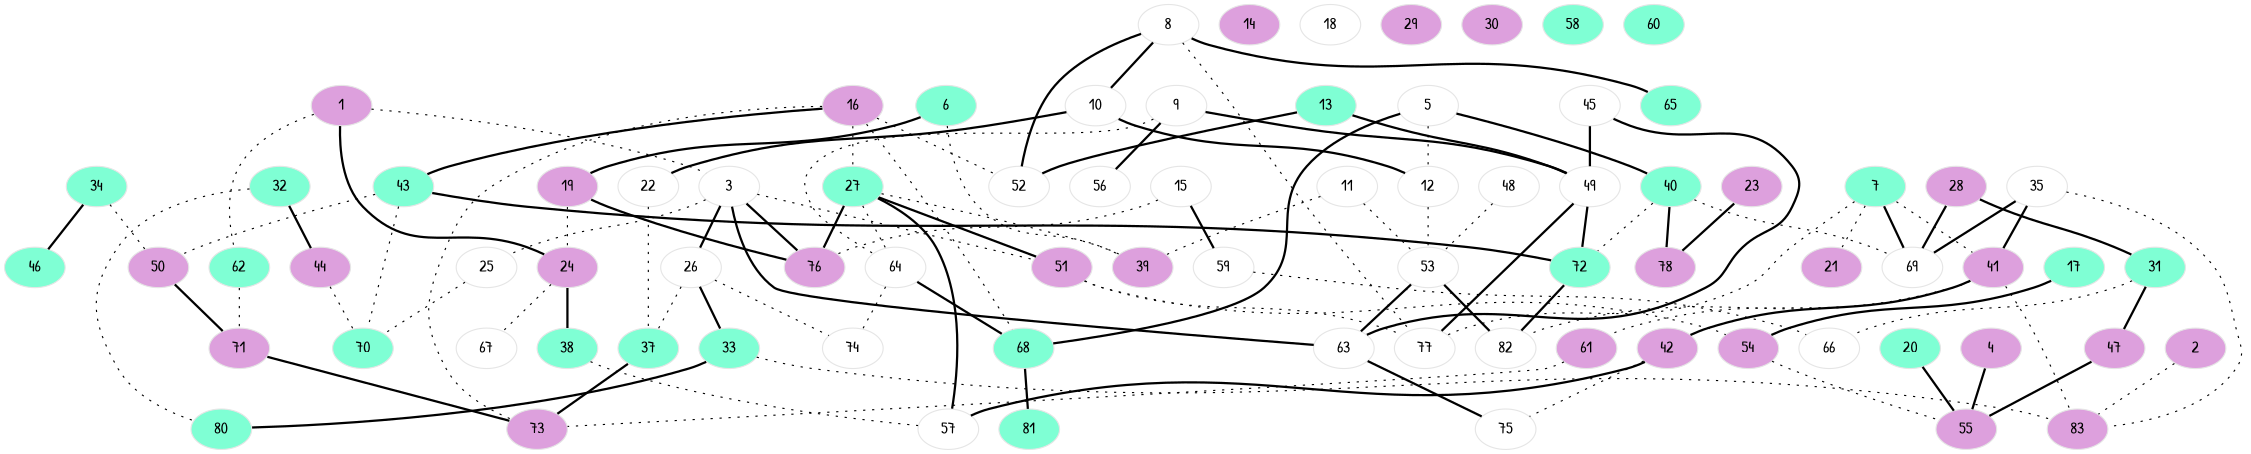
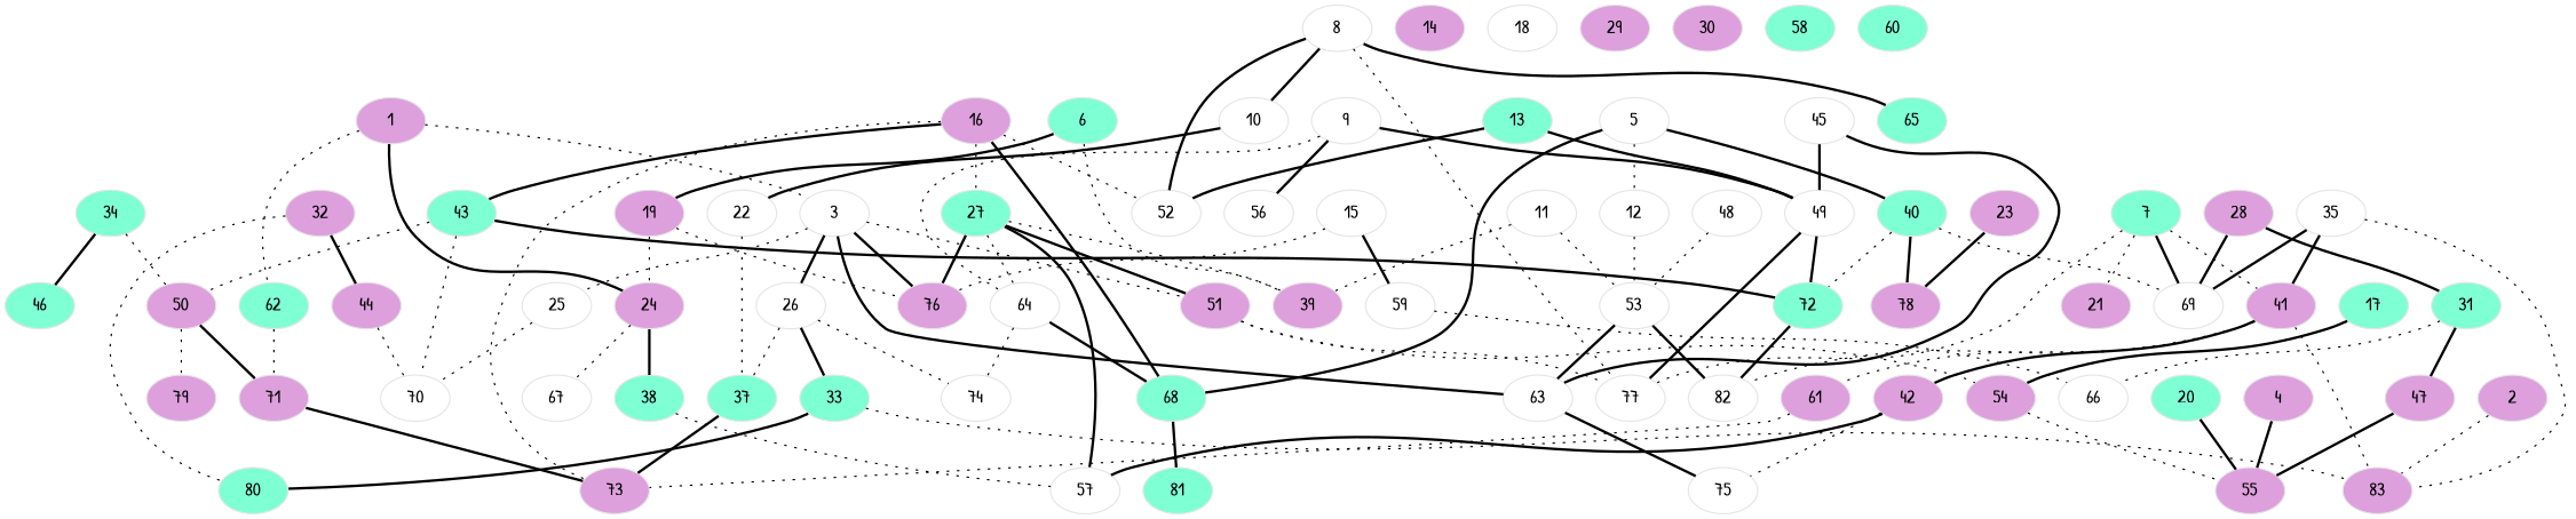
  graph {
    fontname="Patrick Hand"
    node [color=gray90 fillcolor=white fontname="Patrick Hand" style=filled]
    edge [fontname="Patrick Hand" style=bold]
    3
    1 [fillcolor=plum]
    24 [fillcolor=plum]
    62 [fillcolor=aquamarine]
    25
    26
    51 [fillcolor=plum]
    63
    76 [fillcolor=plum]
    38 [fillcolor=aquamarine]
    67
    71 [fillcolor=plum]
    2 [fillcolor=plum]
    83 [fillcolor=plum]
-   70 [fillcolor=aquamarine]
+   70
    37 [fillcolor=aquamarine]
    33 [fillcolor=aquamarine]
    74
    77
    54 [fillcolor=plum]
    75
    4 [fillcolor=plum]
    55 [fillcolor=plum]
    5
    12
    40 [fillcolor=aquamarine]
    68 [fillcolor=aquamarine]
    53
    69
    78 [fillcolor=plum]
    72 [fillcolor=aquamarine]
    81 [fillcolor=aquamarine]
    6 [fillcolor=aquamarine]
    19 [fillcolor=plum]
    39 [fillcolor=plum]
    7 [fillcolor=aquamarine]
    21 [fillcolor=plum]
    41 [fillcolor=plum]
    82
    42 [fillcolor=plum]
    61 [fillcolor=plum]
    8
    10
    52
    65 [fillcolor=aquamarine]
    22
    9
    49
    56
    64
    11
    13 [fillcolor=aquamarine]
    14 [fillcolor=plum]
    15
    59
    66
    16 [fillcolor=plum]
    27 [fillcolor=aquamarine]
    43 [fillcolor=aquamarine]
    73 [fillcolor=plum]
    57
    50 [fillcolor=plum]
    17 [fillcolor=aquamarine]
    18
    20 [fillcolor=aquamarine]
    23 [fillcolor=plum]
    80 [fillcolor=aquamarine]
    28 [fillcolor=plum]
    31 [fillcolor=aquamarine]
    47 [fillcolor=plum]
    29 [fillcolor=plum]
    30 [fillcolor=plum]
-   32 [fillcolor=aquamarine]
+   32 [fillcolor=plum]
    44 [fillcolor=plum]
    34 [fillcolor=aquamarine]
    46 [fillcolor=aquamarine]
+   79 [fillcolor=plum]
    35
    45
    48
    58 [fillcolor=aquamarine]
    60 [fillcolor=aquamarine]
    3 -- 25 [style=dotted]
    3 -- 26
    3 -- 51 [style=dotted]
    3 -- 63
    3 -- 76
    1 -- 3 [style=dotted]
    1 -- 24
    1 -- 62 [style=dotted]
    24 -- 38
    24 -- 67 [style=dotted]
    62 -- 71 [style=dotted]
    25 -- 70 [style=dotted]
    26 -- 37 [style=dotted]
    26 -- 33
    26 -- 74 [style=dotted]
    51 -- 77 [style=dotted]
    51 -- 54 [style=dotted]
    63 -- 75
    38 -- 57 [style=dotted]
    71 -- 73
    2 -- 83 [style=dotted]
    37 -- 73
    33 -- 83 [style=dotted]
    33 -- 80
    54 -- 55 [style=dotted]
    4 -- 55
    5 -- 12 [style=dotted]
    5 -- 40
    5 -- 68
    12 -- 53 [style=dotted]
    40 -- 69 [style=dotted]
    40 -- 78
    40 -- 72 [style=dotted]
    68 -- 81
    53 -- 63
    53 -- 82
    72 -- 82
    6 -- 19
    6 -- 39 [style=dotted]
    19 -- 24 [style=dotted]
-   19 -- 76
+   19 -- 76 [style=dotted]
    7 -- 77 [style=dotted]
    7 -- 69
    7 -- 21 [style=dotted]
    7 -- 41 [style=dotted]
    41 -- 83 [style=dotted]
    41 -- 82 [style=dotted]
    41 -- 42
    41 -- 61 [style=dotted]
    42 -- 75 [style=dotted]
    42 -- 57
    61 -- 73 [style=dotted]
    8 -- 77 [style=dotted]
    8 -- 10
    8 -- 52
    8 -- 65
-   10 -- 12
    10 -- 22
    22 -- 37 [style=dotted]
    9 -- 49
    9 -- 56
    9 -- 64 [style=dotted]
    49 -- 77
    49 -- 72
    64 -- 74 [style=dotted]
    64 -- 68
    11 -- 53 [style=dotted]
    11 -- 39 [style=dotted]
    13 -- 52
    13 -- 49
    15 -- 76 [style=dotted]
    15 -- 59
    59 -- 66 [style=dotted]
-   16 -- 68 [style=dotted]
+   16 -- 68
    16 -- 52 [style=dotted]
    16 -- 27 [style=dotted]
    16 -- 43
    16 -- 73 [style=dotted]
    27 -- 51
    27 -- 76
    27 -- 39 [style=dotted]
    27 -- 64 [style=dotted]
    27 -- 57
    43 -- 70 [style=dotted]
    43 -- 72
    43 -- 50 [style=dotted]
    50 -- 71
+   50 -- 79 [style=dotted]
    17 -- 54
    20 -- 55
    23 -- 78
    28 -- 69
    28 -- 31
    31 -- 66 [style=dotted]
    31 -- 47
    47 -- 55
    32 -- 80 [style=dotted]
    32 -- 44
    44 -- 70 [style=dotted]
    34 -- 50 [style=dotted]
    34 -- 46
    35 -- 83 [style=dotted]
    35 -- 69
    35 -- 41
    45 -- 63
    45 -- 49
    48 -- 53 [style=dotted]
  }
